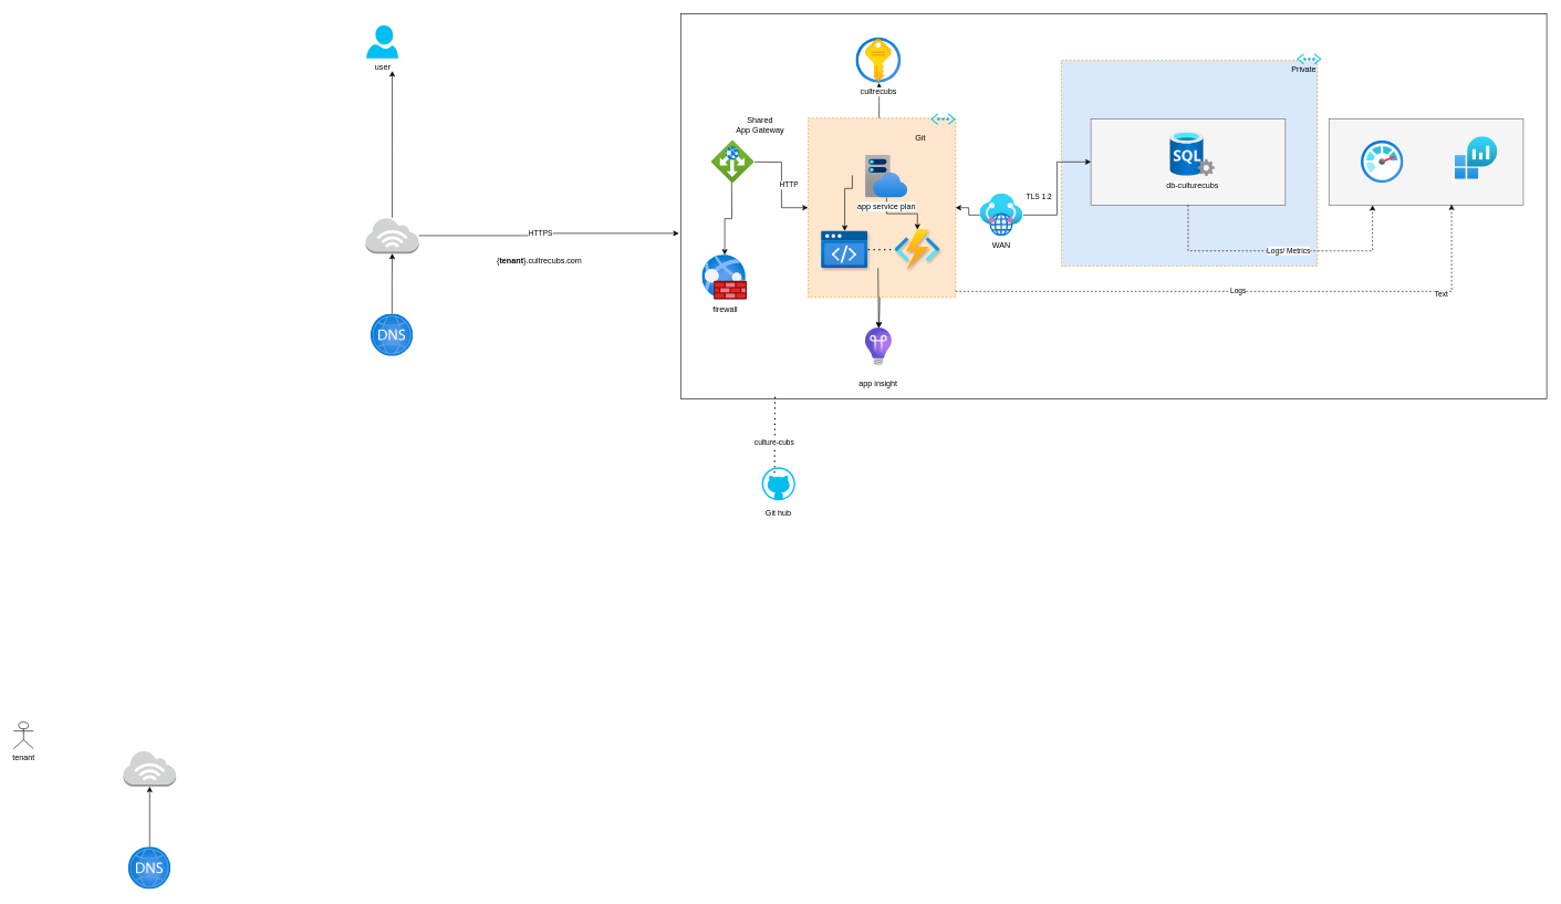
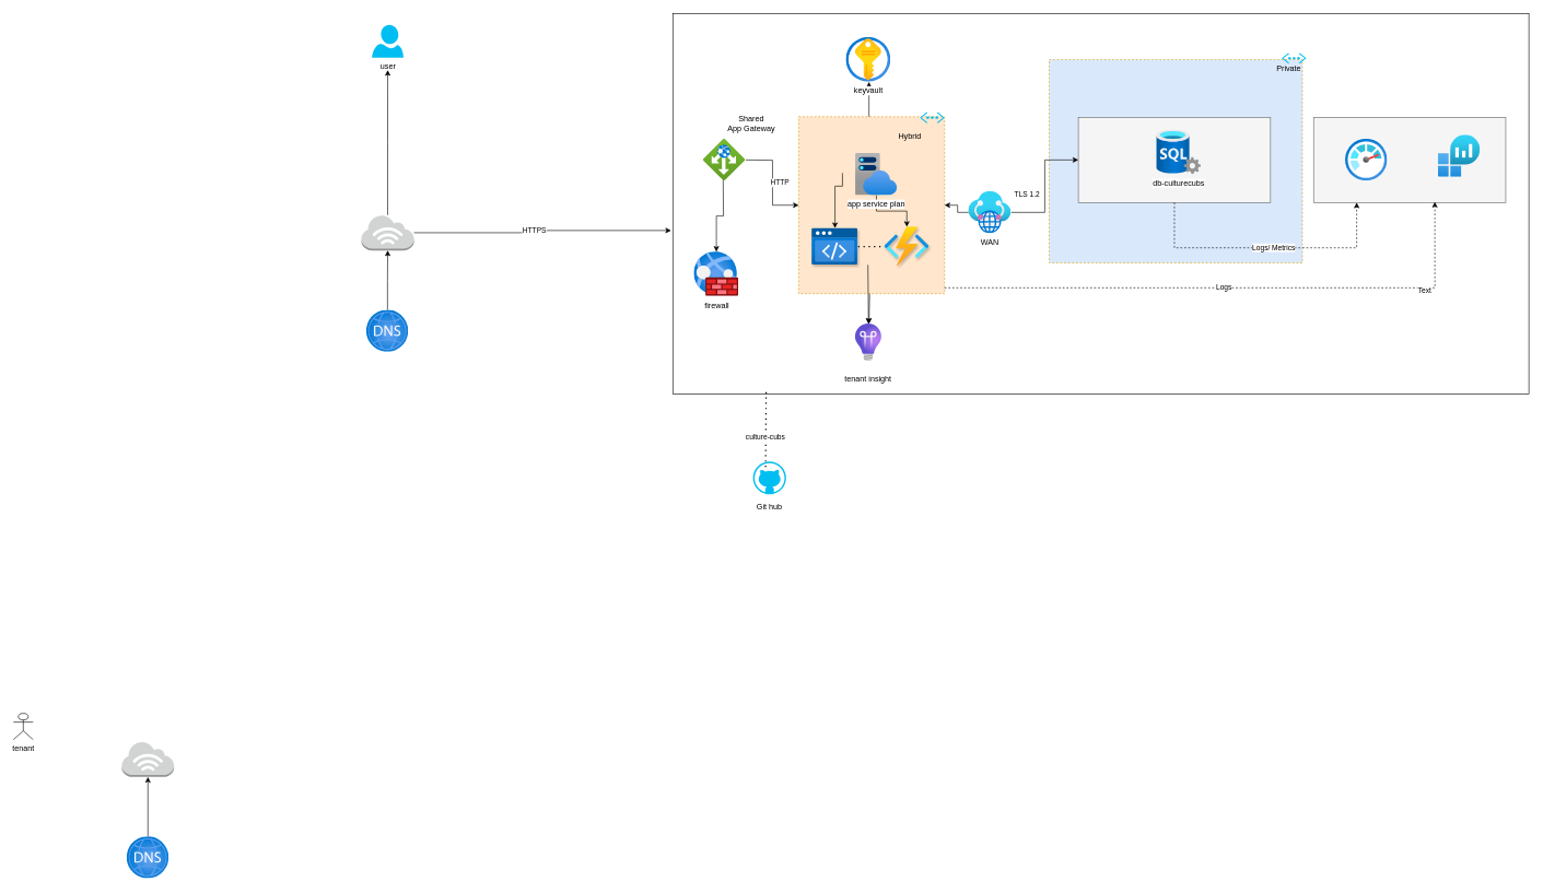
  <mxCell id="0" />
  <mxCell id="1" parent="0" />
  <mxCell id="2" value="tenant" style="shape=umlActor;verticalLabelPosition=bottom;verticalAlign=top;html=1;outlineConnect=0;" parent="1" vertex="1"><mxGeometry x="20" y="1087" width="30" height="40" as="geometry" /></mxCell>
  <mxCell id="3" value="" style="outlineConnect=0;dashed=0;verticalLabelPosition=bottom;verticalAlign=top;align=center;html=1;shape=mxgraph.aws3.internet_3;fillColor=#D2D3D3;gradientColor=none;" parent="1" vertex="1"><mxGeometry x="185.24" y="1130" width="79.5" height="54" as="geometry" /></mxCell>
  <mxCell id="4" style="edgeStyle=orthogonalEdgeStyle;rounded=0;orthogonalLoop=1;jettySize=auto;html=1;entryX=0.5;entryY=1;entryDx=0;entryDy=0;entryPerimeter=0;fontSize=16;" parent="1" source="5" target="3" edge="1"><mxGeometry relative="1" as="geometry" /></mxCell>
  <mxCell id="5" value="" style="aspect=fixed;html=1;points=[];align=center;image;fontSize=12;image=img/lib/azure2/networking/DNS_Zones.svg;" parent="1" vertex="1"><mxGeometry x="193" y="1275" width="64" height="64" as="geometry" /></mxCell>
  <mxCell id="6" value="" style="group" parent="1" vertex="1" connectable="0"><mxGeometry x="540" y="20" width="1790" height="763" as="geometry" /></mxCell>
  <mxCell id="7" value="" style="group" parent="6" vertex="1" connectable="0"><mxGeometry width="1790" height="763" as="geometry" /></mxCell>
  <mxCell id="8" value="" style="rounded=1;whiteSpace=wrap;html=1;shadow=1;fillColor=#E6E6E6;" parent="7" vertex="1"><mxGeometry x="727.499" y="301" width="121.209" height="112" as="geometry" /></mxCell>
  <mxCell id="9" value="" style="rounded=0;whiteSpace=wrap;html=1;horizontal=1;align=right;verticalAlign=top;" parent="7" vertex="1"><mxGeometry x="485.08" width="1304.92" height="580" as="geometry" /></mxCell>
  <mxCell id="10" value="Private" style="rounded=0;whiteSpace=wrap;html=1;verticalAlign=top;align=right;dashed=1;fillColor=#dae8fc;strokeColor=#d79b00;" parent="7" vertex="1"><mxGeometry x="1058.804" y="70" width="385.85" height="310" as="geometry" /></mxCell>
  <mxCell id="11" style="edgeStyle=orthogonalEdgeStyle;rounded=0;orthogonalLoop=1;jettySize=auto;html=1;fontSize=10;startArrow=none;startFill=0;endArrow=classic;endFill=1;verticalAlign=top;" parent="7" source="14" edge="1"><mxGeometry relative="1" as="geometry"><mxPoint x="50.509" y="86" as="targetPoint" /></mxGeometry></mxCell>
  <mxCell id="12" style="edgeStyle=orthogonalEdgeStyle;rounded=0;orthogonalLoop=1;jettySize=auto;html=1;entryX=-0.002;entryY=0.57;entryDx=0;entryDy=0;entryPerimeter=0;" parent="7" source="14" target="9" edge="1"><mxGeometry relative="1" as="geometry" /></mxCell>
  <mxCell id="13" value="HTTPS" style="edgeLabel;html=1;align=center;verticalAlign=middle;resizable=0;points=[];" parent="12" vertex="1" connectable="0"><mxGeometry x="-0.076" y="4" relative="1" as="geometry"><mxPoint as="offset" /></mxGeometry></mxCell>
  <mxCell id="14" value="" style="outlineConnect=0;dashed=0;verticalLabelPosition=bottom;verticalAlign=top;align=center;html=1;shape=mxgraph.aws3.internet_3;fillColor=#D2D3D3;gradientColor=none;" parent="7" vertex="1"><mxGeometry x="10.343" y="307" width="80.301" height="54" as="geometry" /></mxCell>
  <mxCell id="15" style="edgeStyle=orthogonalEdgeStyle;rounded=0;orthogonalLoop=1;jettySize=auto;html=1;fontSize=10;startArrow=none;startFill=0;endArrow=classic;endFill=1;verticalAlign=top;" parent="7" target="27" edge="1"><mxGeometry relative="1" as="geometry"><mxPoint x="561.846" y="253" as="sourcePoint" /></mxGeometry></mxCell>
  <mxCell id="16" value="HTTP" style="edgeStyle=orthogonalEdgeStyle;rounded=0;orthogonalLoop=1;jettySize=auto;html=1;entryX=0;entryY=0.5;entryDx=0;entryDy=0;" parent="7" target="17" edge="1"><mxGeometry y="11" relative="1" as="geometry"><mxPoint as="offset" /><mxPoint x="596.188" y="223" as="sourcePoint" /></mxGeometry></mxCell>
  <mxCell id="17" value="" style="rounded=0;whiteSpace=wrap;html=1;verticalAlign=top;align=right;dashed=1;fillColor=#ffe6cc;strokeColor=#d79b00;" parent="7" vertex="1"><mxGeometry x="676.995" y="157" width="222.217" height="270" as="geometry" /></mxCell>
  <mxCell id="18" value="" style="rounded=0;whiteSpace=wrap;html=1;fillColor=#f5f5f5;strokeColor=#666666;fontColor=#333333;" parent="7" vertex="1"><mxGeometry x="1103.248" y="158" width="292.923" height="130" as="geometry" /></mxCell>
  <mxCell id="19" value="" style="rounded=0;whiteSpace=wrap;html=1;fillColor=#f5f5f5;strokeColor=#666666;fontColor=#333333;" parent="7" vertex="1"><mxGeometry x="1461.825" y="158" width="292.923" height="130" as="geometry" /></mxCell>
  <mxCell id="20" style="edgeStyle=orthogonalEdgeStyle;rounded=0;orthogonalLoop=1;jettySize=auto;html=1;entryX=0.631;entryY=0.992;entryDx=0;entryDy=0;entryPerimeter=0;dashed=1;" parent="7" source="17" target="19" edge="1"><mxGeometry relative="1" as="geometry"><Array as="points"><mxPoint x="812.345" y="418" /><mxPoint x="1646.67" y="418" /></Array></mxGeometry></mxCell>
  <mxCell id="21" value="Logs" style="edgeLabel;html=1;align=center;verticalAlign=middle;resizable=0;points=[];" parent="20" vertex="1" connectable="0"><mxGeometry x="-0.272" y="2" relative="1" as="geometry"><mxPoint x="105" y="1" as="offset" /></mxGeometry></mxCell>
  <mxCell id="22" value="Text" style="edgeLabel;html=1;align=center;verticalAlign=middle;resizable=0;points=[];" parent="20" vertex="1" connectable="0"><mxGeometry x="0.663" y="-4" relative="1" as="geometry"><mxPoint x="1" as="offset" /></mxGeometry></mxCell>
  <mxCell id="23" style="edgeStyle=orthogonalEdgeStyle;rounded=0;orthogonalLoop=1;jettySize=auto;html=1;dashed=1;" parent="7" source="18" target="19" edge="1"><mxGeometry relative="1" as="geometry"><Array as="points"><mxPoint x="1249.709" y="357" /><mxPoint x="1527.48" y="357" /></Array></mxGeometry></mxCell>
  <mxCell id="24" value="Logs/ Metrics" style="edgeLabel;html=1;align=center;verticalAlign=middle;resizable=0;points=[];" parent="23" vertex="1" connectable="0"><mxGeometry x="-0.13" y="2" relative="1" as="geometry"><mxPoint x="39" y="1" as="offset" /></mxGeometry></mxCell>
  <mxCell id="25" value="" style="aspect=fixed;html=1;points=[];align=center;image;fontSize=12;image=img/lib/azure2/management_governance/Monitor.svg;" parent="7" vertex="1"><mxGeometry x="1510.309" y="191" width="64" height="64" as="geometry" /></mxCell>
  <mxCell id="26" value="" style="aspect=fixed;html=1;points=[];align=center;image;fontSize=12;image=img/lib/azure2/analytics/Log_Analytics_Workspaces.svg;" parent="7" vertex="1"><mxGeometry x="1651.72" y="185" width="64" height="64" as="geometry" /></mxCell>
  <mxCell id="27" value="firewall" style="aspect=fixed;html=1;points=[];align=center;image;fontSize=12;image=img/lib/azure2/networking/Web_Application_Firewall_Policies_WAF.svg;dashed=1;labelBackgroundColor=none;" parent="7" vertex="1"><mxGeometry x="517.503" y="363" width="68" height="68" as="geometry" /></mxCell>
  <mxCell id="28" value="db-culturecubs" style="aspect=fixed;html=1;points=[];align=center;image;fontSize=12;image=img/lib/azure2/databases/SQL_Server.svg;" parent="7" vertex="1"><mxGeometry x="1222.437" y="177" width="68" height="68" as="geometry" /></mxCell>
  <mxCell id="29" style="edgeStyle=orthogonalEdgeStyle;rounded=0;orthogonalLoop=1;jettySize=auto;html=1;entryX=0.5;entryY=1;entryDx=0;entryDy=0;entryPerimeter=0;fontSize=16;" parent="7" source="30" target="14" edge="1"><mxGeometry relative="1" as="geometry" /></mxCell>
  <mxCell id="30" value="" style="aspect=fixed;html=1;points=[];align=center;image;fontSize=12;image=img/lib/azure2/networking/DNS_Zones.svg;" parent="7" vertex="1"><mxGeometry x="18.181" y="452" width="64" height="64" as="geometry" /></mxCell>
  <mxCell id="31" value="" style="aspect=fixed;html=1;points=[];align=center;image;fontSize=12;image=img/lib/azure2/networking/Application_Gateways.svg;" parent="7" vertex="1"><mxGeometry x="531.543" y="191" width="64" height="64" as="geometry" /></mxCell>
  <mxCell id="32" value="Shared&lt;br&gt;App Gateway" style="text;html=1;strokeColor=none;fillColor=none;align=center;verticalAlign=middle;whiteSpace=wrap;rounded=0;shadow=0;" parent="7" vertex="1"><mxGeometry x="566.543" y="152" width="75.756" height="30" as="geometry" /></mxCell>
- <mxCell id="33" value="Git" style="text;html=1;strokeColor=none;fillColor=none;align=center;verticalAlign=middle;whiteSpace=wrap;rounded=0;shadow=0;" parent="7" vertex="1"><mxGeometry x="815.88" y="173" width="60.605" height="30" as="geometry" /></mxCell>
+ <mxCell id="33" value="Hybrid" style="text;html=1;strokeColor=none;fillColor=none;align=center;verticalAlign=middle;whiteSpace=wrap;rounded=0;shadow=0;" parent="7" vertex="1"><mxGeometry x="815.88" y="173" width="60.605" height="30" as="geometry" /></mxCell>
  <mxCell id="34" style="edgeStyle=orthogonalEdgeStyle;rounded=0;orthogonalLoop=1;jettySize=auto;html=1;fontSize=10;startArrow=none;startFill=0;endArrow=classic;endFill=1;verticalAlign=top;" parent="7" source="17" target="35" edge="1"><mxGeometry relative="1" as="geometry"><Array as="points"><mxPoint x="784.063" y="133" /><mxPoint x="784.063" y="133" /></Array></mxGeometry></mxCell>
- <mxCell id="35" value="cultrecubs" style="aspect=fixed;html=1;points=[];align=center;image;fontSize=12;image=img/lib/azure2/security/Key_Vaults.svg;" parent="7" vertex="1"><mxGeometry x="749.215" y="36" width="68" height="68" as="geometry" /></mxCell>
- <mxCell id="36" value="user" style="verticalLabelPosition=bottom;html=1;verticalAlign=top;align=center;strokeColor=none;fillColor=#00BEF2;shape=mxgraph.azure.user;shadow=0;" parent="7" vertex="1"><mxGeometry x="11.515" y="17" width="47.979" height="50" as="geometry" /></mxCell>
+ <mxCell id="35" value="keyvault" style="aspect=fixed;html=1;points=[];align=center;image;fontSize=12;image=img/lib/azure2/security/Key_Vaults.svg;" parent="7" vertex="1"><mxGeometry x="749.215" y="36" width="68" height="68" as="geometry" /></mxCell>
+ <mxCell id="36" value="user" style="verticalLabelPosition=bottom;html=1;verticalAlign=top;align=center;strokeColor=none;fillColor=#00BEF2;shape=mxgraph.azure.user;shadow=0;" parent="7" vertex="1"><mxGeometry x="26.515" y="17" width="47.979" height="50" as="geometry" /></mxCell>
  <mxCell id="37" value="" style="group" parent="7" vertex="1" connectable="0"><mxGeometry x="725.478" y="473" width="116.159" height="91" as="geometry" /></mxCell>
  <mxCell id="38" value="" style="group" parent="37" vertex="1" connectable="0"><mxGeometry width="116.159" height="91" as="geometry" /></mxCell>
  <mxCell id="39" value="" style="aspect=fixed;html=1;points=[];align=center;image;fontSize=12;image=img/lib/azure2/management_governance/Application_Insights.svg;labelBackgroundColor=#114B5F;fillColor=#F45B69;strokeColor=#028090;fontColor=#E4FDE1;" parent="38" vertex="1"><mxGeometry x="37.878" width="40" height="57.27" as="geometry" /></mxCell>
- <mxCell id="40" value="&lt;br&gt;app insight" style="text;html=1;strokeColor=none;fillColor=none;align=center;verticalAlign=middle;whiteSpace=wrap;rounded=0;labelBackgroundColor=none;fontColor=#000000;" parent="38" vertex="1"><mxGeometry y="61" width="116.159" height="30" as="geometry" /></mxCell>
+ <mxCell id="40" value="&lt;br&gt;tenant insight" style="text;html=1;strokeColor=none;fillColor=none;align=center;verticalAlign=middle;whiteSpace=wrap;rounded=0;labelBackgroundColor=none;fontColor=#000000;" parent="38" vertex="1"><mxGeometry y="61" width="116.159" height="30" as="geometry" /></mxCell>
  <mxCell id="41" value="" style="edgeStyle=none;rounded=0;orthogonalLoop=1;jettySize=auto;html=1;" parent="7" source="17" target="39" edge="1"><mxGeometry relative="1" as="geometry" /></mxCell>
  <mxCell id="42" value="" style="edgeStyle=orthogonalEdgeStyle;rounded=0;orthogonalLoop=1;jettySize=auto;html=1;" parent="7" target="39" edge="1"><mxGeometry relative="1" as="geometry"><mxPoint x="782.522" y="383" as="sourcePoint" /></mxGeometry></mxCell>
  <mxCell id="43" style="edgeStyle=orthogonalEdgeStyle;rounded=0;orthogonalLoop=1;jettySize=auto;html=1;" parent="7" target="57" edge="1"><mxGeometry relative="1" as="geometry"><mxPoint x="743.66" y="243" as="sourcePoint" /><Array as="points"><mxPoint x="743.417" y="263" /><mxPoint x="732.307" y="263" /></Array><mxPoint x="782.522" y="317" as="targetPoint" /></mxGeometry></mxCell>
  <mxCell id="44" style="edgeStyle=orthogonalEdgeStyle;rounded=0;orthogonalLoop=1;jettySize=auto;html=1;" parent="7" source="45" target="56" edge="1"><mxGeometry relative="1" as="geometry" /></mxCell>
  <mxCell id="45" value="app service plan" style="aspect=fixed;html=1;points=[];align=center;image;fontSize=12;image=img/lib/azure2/app_services/App_Service_Plans.svg;" parent="7" vertex="1"><mxGeometry x="763.358" y="213" width="64" height="64" as="geometry" /></mxCell>
  <mxCell id="46" value="WAN" style="aspect=fixed;html=1;points=[];align=center;image;fontSize=12;image=img/lib/azure2/networking/Virtual_WANs.svg;" parent="7" vertex="1"><mxGeometry x="935.877" y="271" width="65" height="64" as="geometry" /></mxCell>
  <mxCell id="47" value="TLS 1.2" style="edgeStyle=orthogonalEdgeStyle;rounded=0;orthogonalLoop=1;jettySize=auto;html=1;startArrow=none;startFill=1;endArrow=classic;endFill=1;verticalAlign=top;" parent="7" source="46" target="18" edge="1"><mxGeometry y="27" relative="1" as="geometry"><mxPoint as="offset" /></mxGeometry></mxCell>
  <mxCell id="48" value="" style="edgeStyle=orthogonalEdgeStyle;rounded=0;orthogonalLoop=1;jettySize=auto;html=1;startArrow=classic;startFill=1;endArrow=none;endFill=1;verticalAlign=top;" parent="7" source="17" target="46" edge="1"><mxGeometry y="27" relative="1" as="geometry"><mxPoint as="offset" /><mxPoint x="899.212" y="293" as="sourcePoint" /><mxPoint x="1103.248" y="223" as="targetPoint" /></mxGeometry></mxCell>
- <mxCell id="49" value="{&lt;b&gt;tenant&lt;/b&gt;}.cultrecubs.com" style="text;html=1;align=center;verticalAlign=middle;resizable=0;points=[];autosize=1;strokeColor=none;fillColor=none;" parent="7" vertex="1"><mxGeometry x="202.258" y="363" width="140" height="20" as="geometry" /></mxCell>
  <mxCell id="50" value="" style="verticalLabelPosition=bottom;html=1;verticalAlign=top;align=center;strokeColor=none;fillColor=#00BEF2;shape=mxgraph.azure.github_code;pointerEvents=1;" parent="7" vertex="1"><mxGeometry x="607.299" y="683" width="50.504" height="50" as="geometry" /></mxCell>
  <mxCell id="51" value="" style="endArrow=none;dashed=1;html=1;dashPattern=1 3;strokeWidth=2;rounded=0;exitX=0.109;exitY=0.995;exitDx=0;exitDy=0;exitPerimeter=0;" parent="7" source="9" edge="1"><mxGeometry width="50" height="50" relative="1" as="geometry"><mxPoint x="919.413" y="373" as="sourcePoint" /><mxPoint x="626.491" y="693" as="targetPoint" /></mxGeometry></mxCell>
  <mxCell id="52" value="culture-cubs" style="edgeLabel;html=1;align=center;verticalAlign=middle;resizable=0;points=[];" parent="51" vertex="1" connectable="0"><mxGeometry x="0.18" y="-1" relative="1" as="geometry"><mxPoint as="offset" /></mxGeometry></mxCell>
  <mxCell id="53" value="Git hub" style="text;html=1;align=center;verticalAlign=middle;resizable=0;points=[];autosize=1;strokeColor=none;fillColor=none;" parent="7" vertex="1"><mxGeometry x="607.299" y="743" width="50" height="20" as="geometry" /></mxCell>
  <mxCell id="54" value="" style="verticalLabelPosition=bottom;html=1;verticalAlign=top;align=center;strokeColor=none;fillColor=#00BEF2;shape=mxgraph.azure.virtual_network;pointerEvents=1;" parent="7" vertex="1"><mxGeometry x="861.839" y="150" width="37.373" height="17" as="geometry" /></mxCell>
  <mxCell id="55" value="" style="verticalLabelPosition=bottom;html=1;verticalAlign=top;align=center;strokeColor=none;fillColor=#00BEF2;shape=mxgraph.azure.virtual_network;pointerEvents=1;" parent="7" vertex="1"><mxGeometry x="1413.342" y="60" width="37.373" height="16" as="geometry" /></mxCell>
  <mxCell id="56" value="" style="aspect=fixed;html=1;points=[];align=center;image;fontSize=12;image=img/lib/azure2/iot/Function_Apps.svg;shadow=1;fillColor=#E6E6E6;" parent="7" vertex="1"><mxGeometry x="807.8" y="325" width="68" height="60" as="geometry" /></mxCell>
  <mxCell id="57" value="" style="aspect=fixed;html=1;points=[];align=center;image;fontSize=12;image=img/lib/azure2/preview/Static_Apps.svg;shadow=1;fillColor=#E6E6E6;" parent="7" vertex="1"><mxGeometry x="696.954" y="327" width="70" height="56.0" as="geometry" /></mxCell>
  <mxCell id="58" value="" style="endArrow=none;dashed=1;html=1;dashPattern=1 3;strokeWidth=2;rounded=0;" parent="6" target="56" edge="1"><mxGeometry width="50" height="50" relative="1" as="geometry"><mxPoint x="767.659" y="355" as="sourcePoint" /><mxPoint x="818.163" y="305" as="targetPoint" /></mxGeometry></mxCell>
